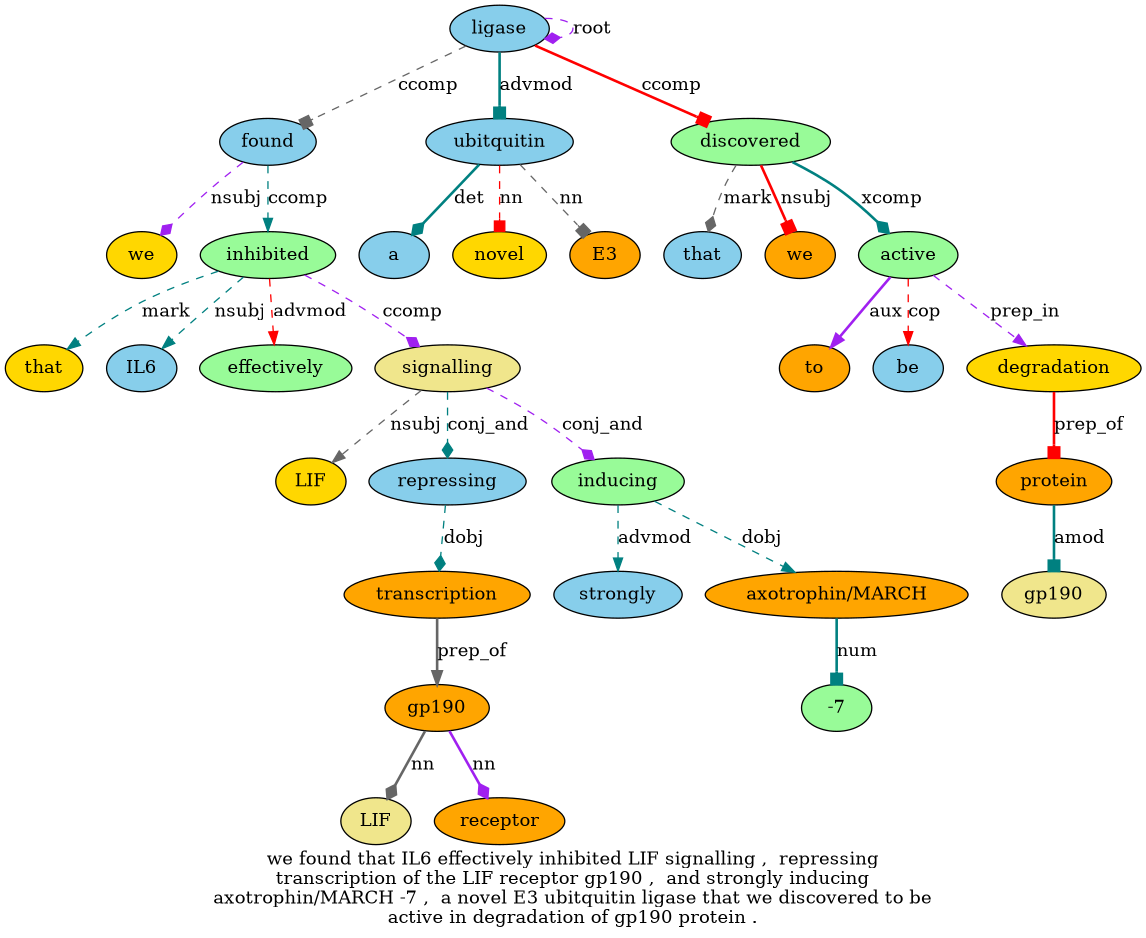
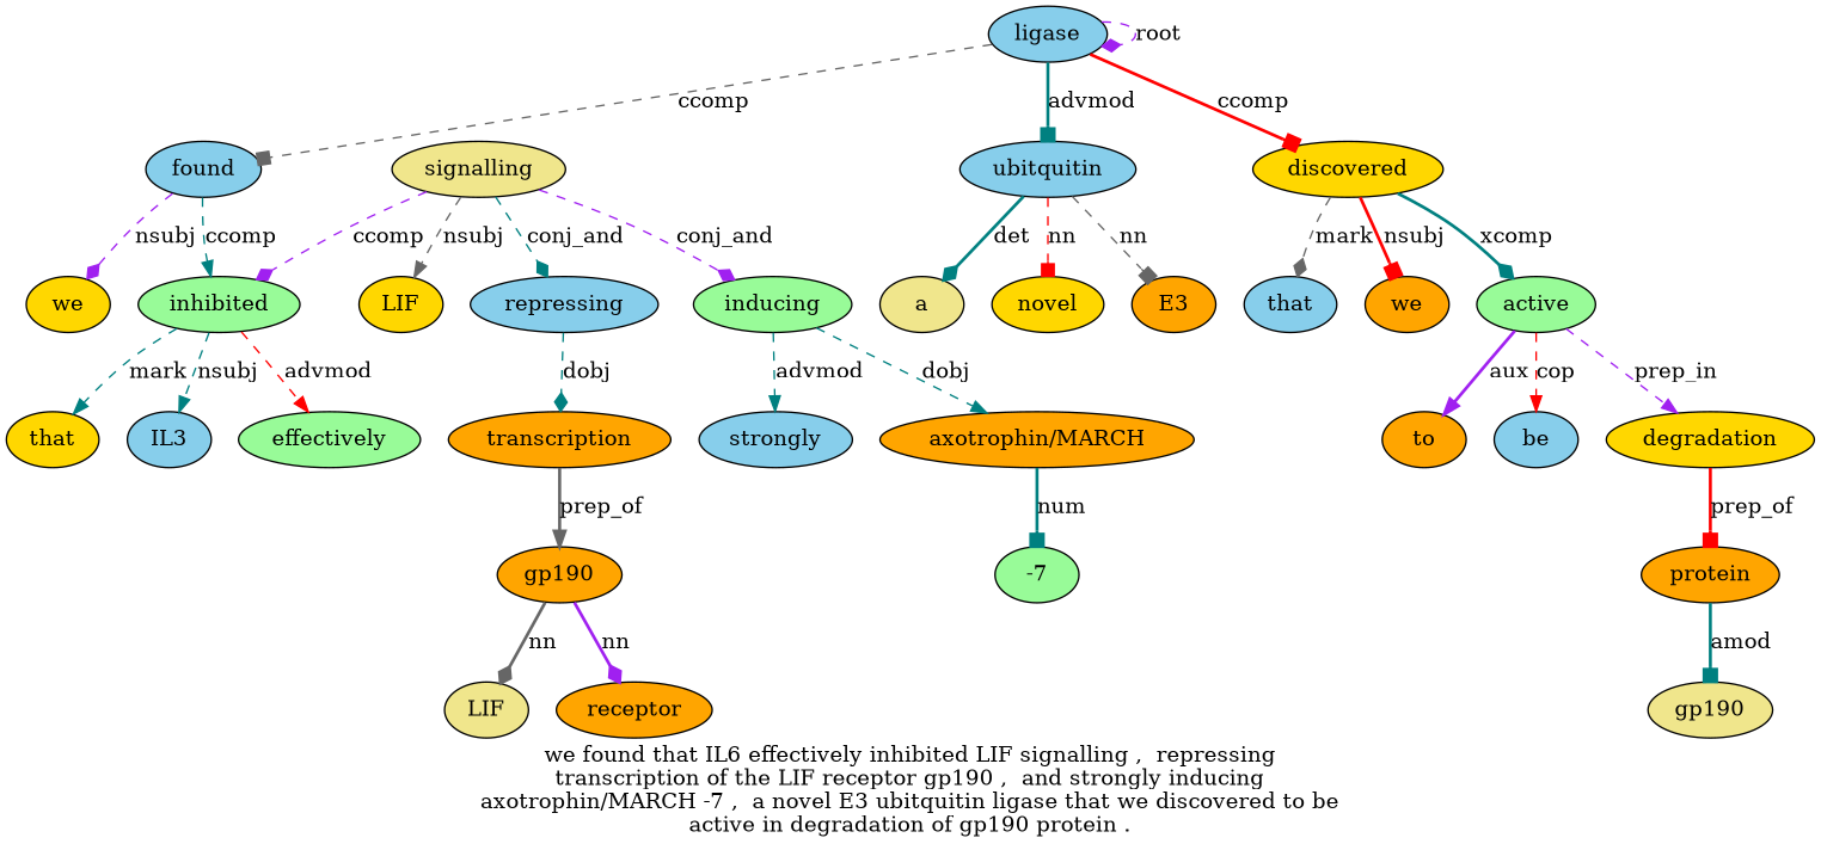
  digraph {
    label="we found that IL6 effectively inhibited LIF signalling ,  repressing\ntranscription of the LIF receptor gp190 ,  and strongly inducing\naxotrophin/MARCH -7 ,  a novel E3 ubitquitin ligase that we discovered to be\nactive in degradation of gp190 protein ."
    node [fillcolor=skyblue style=filled]
    edge [arrowhead=diamond color=teal style=dashed]
    n1 [label=found]
    n2 [fillcolor=gold label=we]
    n3 [fillcolor=palegreen label=inhibited]
    n4 [fillcolor=gold label=that]
-   n5 [label=IL6]
+   n5 [label=IL3]
    n6 [fillcolor=palegreen label=effectively]
    n7 [fillcolor=khaki label=signalling]
    n8 [label=ligase]
    n9 [label=ubitquitin]
-   n10 [fillcolor=palegreen label=discovered]
-   n11 [label=a]
+   n10 [fillcolor=gold label=discovered]
+   n11 [fillcolor=khaki label=a]
    n12 [fillcolor=gold label=novel]
    n13 [fillcolor=orange label=E3]
    n14 [label=that]
    n15 [fillcolor=orange label=we]
    n16 [fillcolor=palegreen label=active]
    n17 [fillcolor=gold label=LIF]
    n18 [label=repressing]
    n19 [fillcolor=palegreen label=inducing]
    n20 [fillcolor=orange label=transcription]
    n21 [label=strongly]
    n22 [fillcolor=orange label="axotrophin/MARCH"]
    n23 [fillcolor=orange label=gp190]
    n24 [fillcolor=khaki label=LIF]
    n25 [fillcolor=orange label=receptor]
    n26 [fillcolor=palegreen label=-7]
    n27 [fillcolor=orange label=to]
    n28 [label=be]
    n29 [fillcolor=gold label=degradation]
    n30 [fillcolor=orange label=protein]
    n31 [fillcolor=khaki label=gp190]
    n1 -> n2 [color=purple label=nsubj]
    n1 -> n3 [arrowhead=normal label=ccomp]
    n3 -> n4 [arrowhead=normal label=mark]
    n3 -> n5 [arrowhead=normal label=nsubj]
    n3 -> n6 [arrowhead=normal color=red label=advmod]
-   n3 -> n7 [color=purple label=ccomp]
+   n7 -> n3 [color=purple label=ccomp]
    n7 -> n17 [arrowhead=normal color=gray40 label=nsubj]
    n7 -> n18 [label=conj_and]
    n7 -> n19 [color=purple label=conj_and]
    n8 -> n1 [arrowhead=box color=gray40 label=ccomp]
    n8 -> n8 [color=purple label=root]
    n8 -> n9 [arrowhead=box label=advmod style=bold]
    n8 -> n10 [arrowhead=box color=red label=ccomp style=bold]
    n9 -> n11 [label=det style=bold]
    n9 -> n12 [arrowhead=box color=red label=nn]
    n9 -> n13 [arrowhead=box color=gray40 label=nn]
    n10 -> n14 [color=gray40 label=mark]
    n10 -> n15 [arrowhead=box color=red label=nsubj style=bold]
    n10 -> n16 [label=xcomp style=bold]
    n16 -> n27 [arrowhead=normal color=purple label=aux style=bold]
    n16 -> n28 [arrowhead=normal color=red label=cop]
    n16 -> n29 [arrowhead=normal color=purple label=prep_in]
    n18 -> n20 [label=dobj]
    n19 -> n21 [arrowhead=normal label=advmod]
    n19 -> n22 [arrowhead=normal label=dobj]
    n20 -> n23 [arrowhead=normal color=gray40 label=prep_of style=bold]
    n22 -> n26 [arrowhead=box label=num style=bold]
    n23 -> n24 [color=gray40 label=nn style=bold]
    n23 -> n25 [color=purple label=nn style=bold]
    n29 -> n30 [arrowhead=box color=red label=prep_of style=bold]
    n30 -> n31 [arrowhead=box label=amod style=bold]
  }
